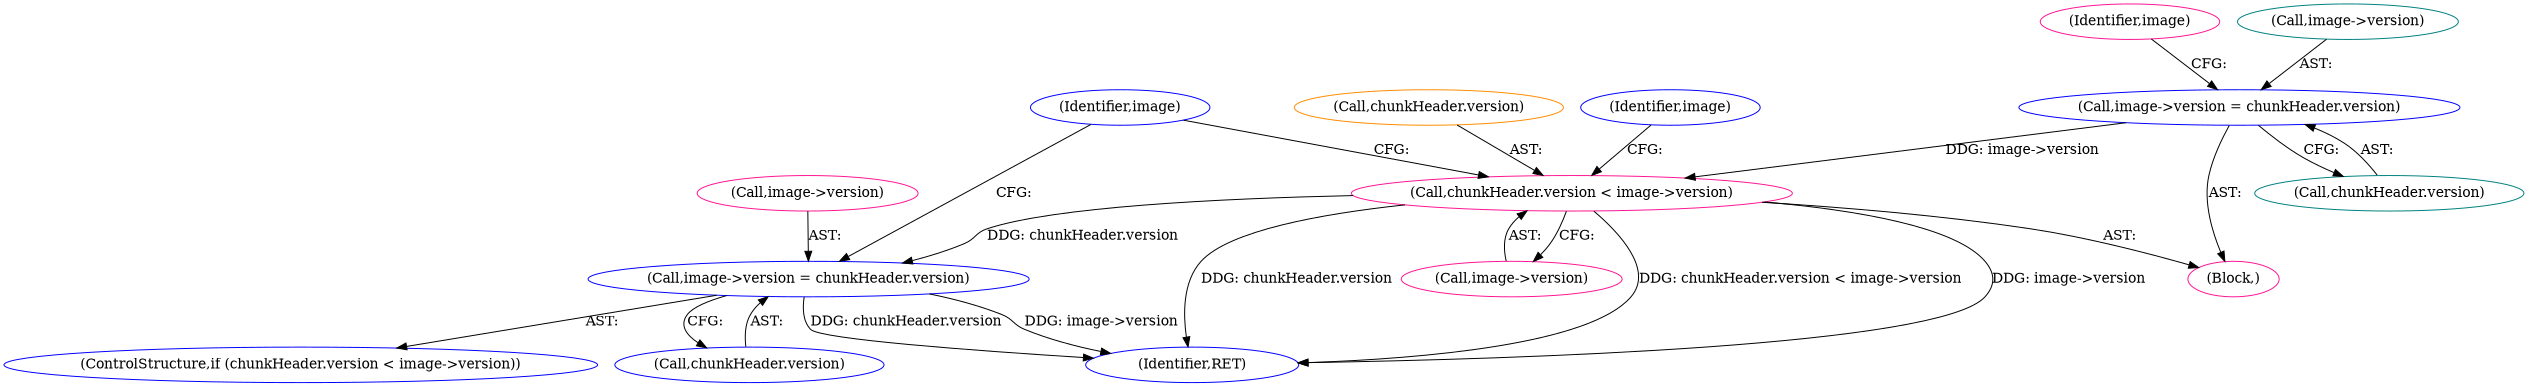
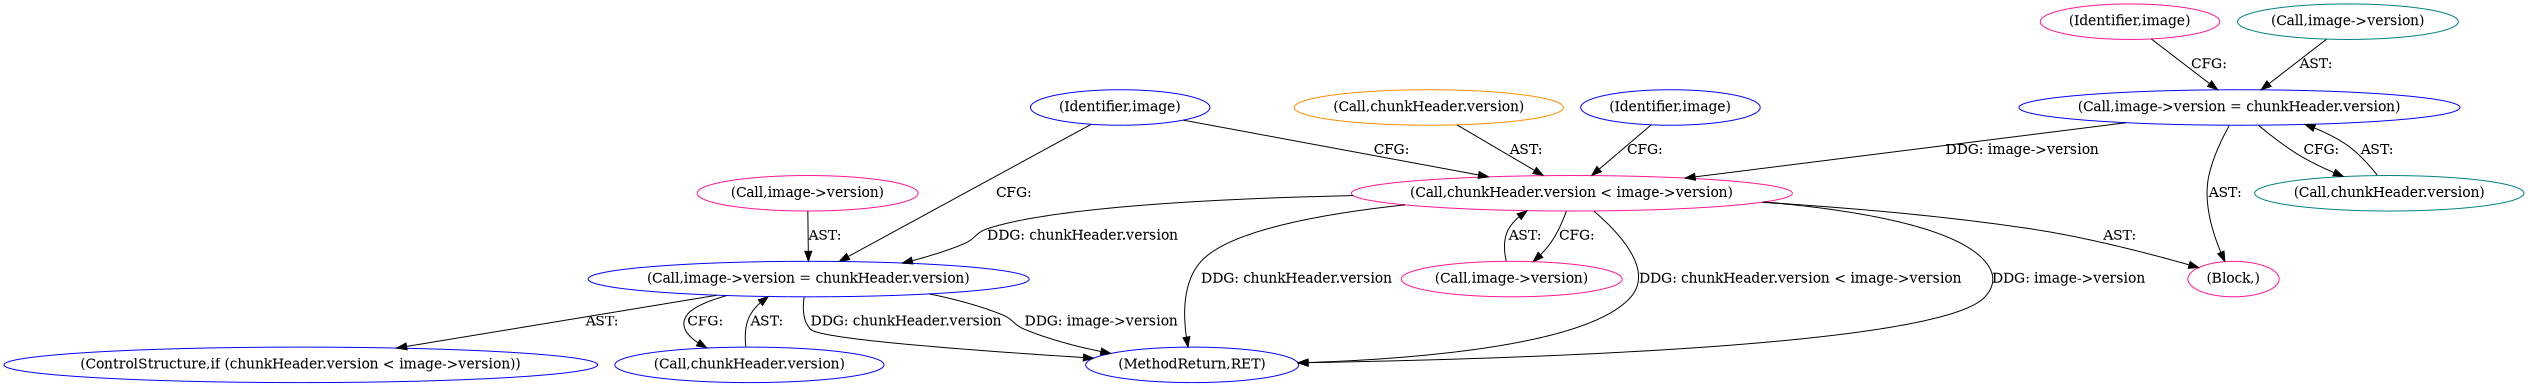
  digraph {
    node [color=blue]
    n1 [color=deeppink label="(Call,chunkHeader.version < image->version)"]
    n2 [label="(Call,image->version = chunkHeader.version)"]
-   n3 [label="(Identifier,RET)"]
+   n3 [label="(MethodReturn,RET)"]
    n4 [color=deeppink label="(Call,image->version)"]
    n5 [color=deeppink label="(Block,)"]
    n6 [label="(ControlStructure,if (chunkHeader.version < image->version))"]
    n7 [label="(Call,chunkHeader.version)"]
    n8 [label="(Call,image->version = chunkHeader.version)"]
    n9 [color=teal label="(Call,chunkHeader.version)"]
    n10 [color=darkorange label="(Call,chunkHeader.version)"]
    n11 [label="(Identifier,image)"]
    n12 [color=deeppink label="(Identifier,image)"]
    n13 [color=deeppink label="(Call,image->version)"]
    n14 [label="(Identifier,image)"]
    n15 [color=teal label="(Call,image->version)"]
    n1 -> n2 [label="DDG: chunkHeader.version"]
    n1 -> n3 [label="DDG: image->version"]
    n1 -> n3 [label="DDG: chunkHeader.version"]
    n1 -> n3 [label="DDG: chunkHeader.version < image->version"]
    n1 -> n4 [label="CFG: "]
    n1 -> n5 [label="AST: "]
    n2 -> n3 [label="DDG: chunkHeader.version"]
    n2 -> n3 [label="DDG: image->version"]
    n2 -> n6 [label="AST: "]
    n2 -> n7 [label="CFG: "]
    n4 -> n1 [label="AST: "]
    n7 -> n2 [label="AST: "]
    n8 -> n1 [label="DDG: image->version"]
    n8 -> n5 [label="AST: "]
    n8 -> n9 [label="CFG: "]
    n9 -> n8 [label="AST: "]
    n10 -> n1 [label="AST: "]
    n11 -> n1 [label="CFG: "]
    n11 -> n2 [label="CFG: "]
    n12 -> n8 [label="CFG: "]
    n13 -> n2 [label="AST: "]
    n14 -> n1 [label="CFG: "]
    n15 -> n8 [label="AST: "]
  }
